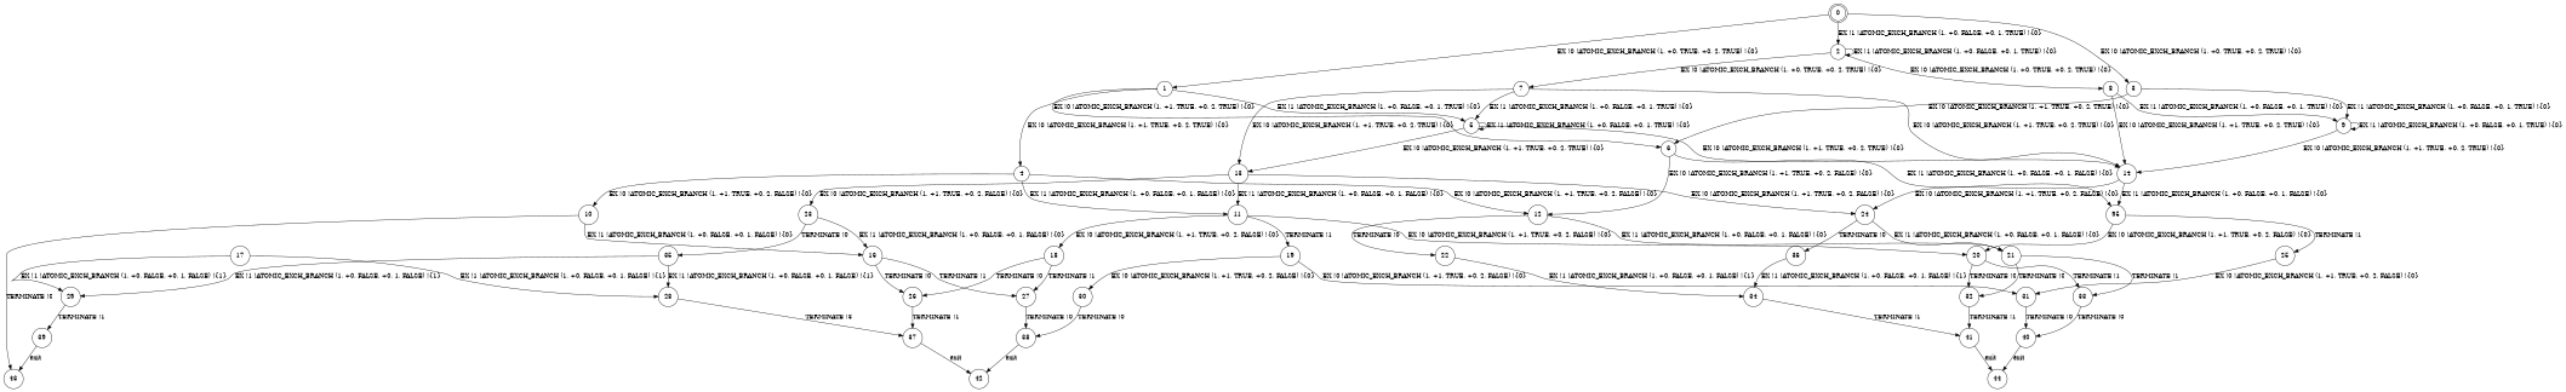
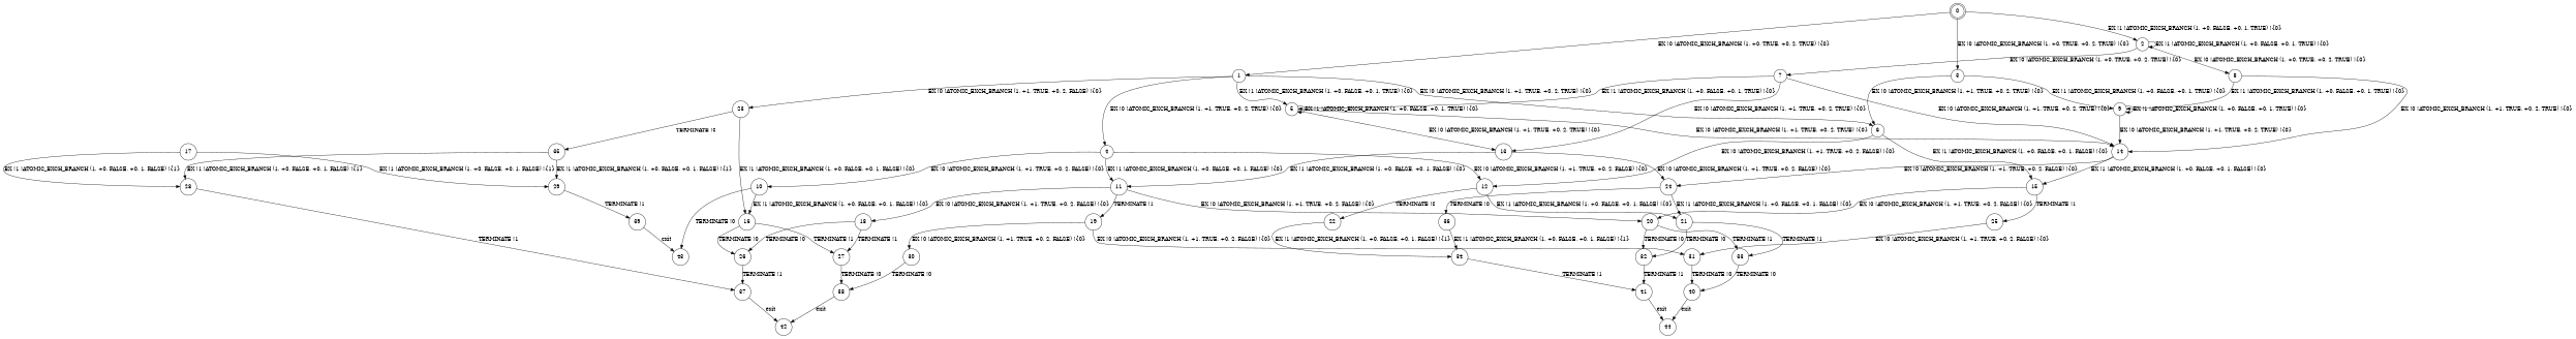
  digraph {
    node [shape=circle]
    0 [peripheries=2]
    1
    2
    3
    4
    5
    6
    7
    8
    9
    10
    11
    12
    13
    14
-   15 [label=95]
+   15
    16
    43
    18
    19
    20
    21
    22
    23
    24
    25
    26
    27
    17
    28
    29
    30
    31
    32
    33
    34
    35
    36
    37
    38
    39
    40
    41
    42
    44
    0 -> 1 [label="EX !0 !ATOMIC_EXCH_BRANCH (1, +0, TRUE, +0, 2, TRUE) !{0}"]
    0 -> 2 [label="EX !1 !ATOMIC_EXCH_BRANCH (1, +0, FALSE, +0, 1, TRUE) !{0}"]
    0 -> 3 [label="EX !0 !ATOMIC_EXCH_BRANCH (1, +0, TRUE, +0, 2, TRUE) !{0}"]
    1 -> 4 [label="EX !0 !ATOMIC_EXCH_BRANCH (1, +1, TRUE, +0, 2, TRUE) !{0}"]
    1 -> 5 [label="EX !1 !ATOMIC_EXCH_BRANCH (1, +0, FALSE, +0, 1, TRUE) !{0}"]
    1 -> 6 [label="EX !0 !ATOMIC_EXCH_BRANCH (1, +1, TRUE, +0, 2, TRUE) !{0}"]
    2 -> 2 [label="EX !1 !ATOMIC_EXCH_BRANCH (1, +0, FALSE, +0, 1, TRUE) !{0}"]
    2 -> 7 [label="EX !0 !ATOMIC_EXCH_BRANCH (1, +0, TRUE, +0, 2, TRUE) !{0}"]
    2 -> 8 [label="EX !0 !ATOMIC_EXCH_BRANCH (1, +0, TRUE, +0, 2, TRUE) !{0}"]
    3 -> 6 [label="EX !0 !ATOMIC_EXCH_BRANCH (1, +1, TRUE, +0, 2, TRUE) !{0}"]
    3 -> 9 [label="EX !1 !ATOMIC_EXCH_BRANCH (1, +0, FALSE, +0, 1, TRUE) !{0}"]
    4 -> 10 [label="EX !0 !ATOMIC_EXCH_BRANCH (1, +1, TRUE, +0, 2, FALSE) !{0}"]
    4 -> 11 [label="EX !1 !ATOMIC_EXCH_BRANCH (1, +0, FALSE, +0, 1, FALSE) !{0}"]
    4 -> 12 [label="EX !0 !ATOMIC_EXCH_BRANCH (1, +1, TRUE, +0, 2, FALSE) !{0}"]
    5 -> 5 [label="EX !1 !ATOMIC_EXCH_BRANCH (1, +0, FALSE, +0, 1, TRUE) !{0}"]
    5 -> 13 [label="EX !0 !ATOMIC_EXCH_BRANCH (1, +1, TRUE, +0, 2, TRUE) !{0}"]
    5 -> 14 [label="EX !0 !ATOMIC_EXCH_BRANCH (1, +1, TRUE, +0, 2, TRUE) !{0}"]
    6 -> 12 [label="EX !0 !ATOMIC_EXCH_BRANCH (1, +1, TRUE, +0, 2, FALSE) !{0}"]
    6 -> 15 [label="EX !1 !ATOMIC_EXCH_BRANCH (1, +0, FALSE, +0, 1, FALSE) !{0}"]
    7 -> 5 [label="EX !1 !ATOMIC_EXCH_BRANCH (1, +0, FALSE, +0, 1, TRUE) !{0}"]
    7 -> 13 [label="EX !0 !ATOMIC_EXCH_BRANCH (1, +1, TRUE, +0, 2, TRUE) !{0}"]
    7 -> 14 [label="EX !0 !ATOMIC_EXCH_BRANCH (1, +1, TRUE, +0, 2, TRUE) !{0}"]
    8 -> 9 [label="EX !1 !ATOMIC_EXCH_BRANCH (1, +0, FALSE, +0, 1, TRUE) !{0}"]
    8 -> 14 [label="EX !0 !ATOMIC_EXCH_BRANCH (1, +1, TRUE, +0, 2, TRUE) !{0}"]
    9 -> 9 [label="EX !1 !ATOMIC_EXCH_BRANCH (1, +0, FALSE, +0, 1, TRUE) !{0}"]
    9 -> 14 [label="EX !0 !ATOMIC_EXCH_BRANCH (1, +1, TRUE, +0, 2, TRUE) !{0}"]
    10 -> 16 [label="EX !1 !ATOMIC_EXCH_BRANCH (1, +0, FALSE, +0, 1, FALSE) !{0}"]
    10 -> 43 [label="TERMINATE !0"]
    11 -> 18 [label="EX !0 !ATOMIC_EXCH_BRANCH (1, +1, TRUE, +0, 2, FALSE) !{0}"]
    11 -> 19 [label="TERMINATE !1"]
    11 -> 20 [label="EX !0 !ATOMIC_EXCH_BRANCH (1, +1, TRUE, +0, 2, FALSE) !{0}"]
    12 -> 21 [label="EX !1 !ATOMIC_EXCH_BRANCH (1, +0, FALSE, +0, 1, FALSE) !{0}"]
    12 -> 22 [label="TERMINATE !0"]
    13 -> 11 [label="EX !1 !ATOMIC_EXCH_BRANCH (1, +0, FALSE, +0, 1, FALSE) !{0}"]
-   13 -> 23 [label="EX !0 !ATOMIC_EXCH_BRANCH (1, +1, TRUE, +0, 2, FALSE) !{0}"]
+   1 -> 23 [label="EX !0 !ATOMIC_EXCH_BRANCH (1, +1, TRUE, +0, 2, FALSE) !{0}"]
    13 -> 24 [label="EX !0 !ATOMIC_EXCH_BRANCH (1, +1, TRUE, +0, 2, FALSE) !{0}"]
    14 -> 15 [label="EX !1 !ATOMIC_EXCH_BRANCH (1, +0, FALSE, +0, 1, FALSE) !{0}"]
    14 -> 24 [label="EX !0 !ATOMIC_EXCH_BRANCH (1, +1, TRUE, +0, 2, FALSE) !{0}"]
    15 -> 20 [label="EX !0 !ATOMIC_EXCH_BRANCH (1, +1, TRUE, +0, 2, FALSE) !{0}"]
    15 -> 25 [label="TERMINATE !1"]
    16 -> 26 [label="TERMINATE !0"]
    16 -> 27 [label="TERMINATE !1"]
    18 -> 26 [label="TERMINATE !0"]
    18 -> 27 [label="TERMINATE !1"]
    19 -> 30 [label="EX !0 !ATOMIC_EXCH_BRANCH (1, +1, TRUE, +0, 2, FALSE) !{0}"]
    19 -> 31 [label="EX !0 !ATOMIC_EXCH_BRANCH (1, +1, TRUE, +0, 2, FALSE) !{0}"]
    20 -> 32 [label="TERMINATE !0"]
    20 -> 33 [label="TERMINATE !1"]
    21 -> 32 [label="TERMINATE !0"]
    21 -> 33 [label="TERMINATE !1"]
    22 -> 34 [label="EX !1 !ATOMIC_EXCH_BRANCH (1, +0, FALSE, +0, 1, FALSE) !{1}"]
    23 -> 16 [label="EX !1 !ATOMIC_EXCH_BRANCH (1, +0, FALSE, +0, 1, FALSE) !{0}"]
    23 -> 35 [label="TERMINATE !0"]
    24 -> 21 [label="EX !1 !ATOMIC_EXCH_BRANCH (1, +0, FALSE, +0, 1, FALSE) !{0}"]
    24 -> 36 [label="TERMINATE !0"]
    25 -> 31 [label="EX !0 !ATOMIC_EXCH_BRANCH (1, +1, TRUE, +0, 2, FALSE) !{0}"]
    26 -> 37 [label="TERMINATE !1"]
    27 -> 38 [label="TERMINATE !0"]
    17 -> 28 [label="EX !1 !ATOMIC_EXCH_BRANCH (1, +0, FALSE, +0, 1, FALSE) !{1}"]
    17 -> 29 [label="EX !1 !ATOMIC_EXCH_BRANCH (1, +0, FALSE, +0, 1, FALSE) !{1}"]
-   28 -> 37 [label="TERMINATE !3"]
+   28 -> 37 [label="TERMINATE !1"]
    29 -> 39 [label="TERMINATE !1"]
    30 -> 38 [label="TERMINATE !0"]
    31 -> 40 [label="TERMINATE !0"]
    32 -> 41 [label="TERMINATE !1"]
    33 -> 40 [label="TERMINATE !0"]
    34 -> 41 [label="TERMINATE !1"]
    35 -> 28 [label="EX !1 !ATOMIC_EXCH_BRANCH (1, +0, FALSE, +0, 1, FALSE) !{1}"]
    35 -> 29 [label="EX !1 !ATOMIC_EXCH_BRANCH (1, +0, FALSE, +0, 1, FALSE) !{1}"]
    36 -> 34 [label="EX !1 !ATOMIC_EXCH_BRANCH (1, +0, FALSE, +0, 1, FALSE) !{1}"]
    37 -> 42 [label=exit]
    38 -> 42 [label=exit]
    39 -> 43 [label=exit]
    40 -> 44 [label=exit]
    41 -> 44 [label=exit]
  }
